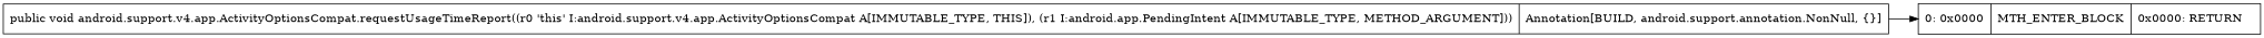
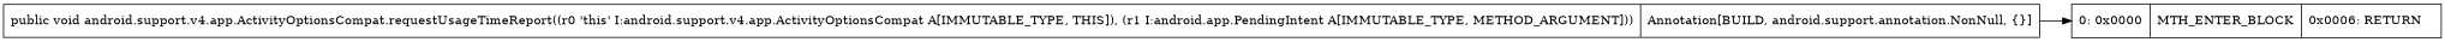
  digraph {
    rankdir=LR
    node [shape=record]
-   n1 [label="{0\:\ 0x0000|MTH_ENTER_BLOCK\l|0x0000: RETURN   \l}"]
+   n1 [label="{0\:\ 0x0000|MTH_ENTER_BLOCK\l|0x0006: RETURN   \l}"]
    n2 [label="{public void android.support.v4.app.ActivityOptionsCompat.requestUsageTimeReport((r0 'this' I:android.support.v4.app.ActivityOptionsCompat A[IMMUTABLE_TYPE, THIS]), (r1 I:android.app.PendingIntent A[IMMUTABLE_TYPE, METHOD_ARGUMENT]))  | Annotation[BUILD, android.support.annotation.NonNull, \{\}]\l}"]
    n2 -> n1
  }
